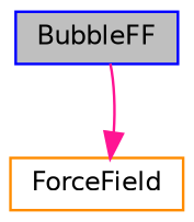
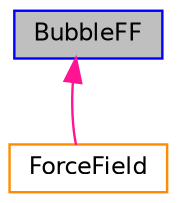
  digraph {
    node [fontname=Helvetica fontsize=10 shape=record style=filled]
    n1 [color=blue fillcolor=grey75 fontcolor=black height=0.2 label=BubbleFF width=0.4]
    n2 [color=darkorange fillcolor=white height=0.2 label=ForceField width=0.4]
-   n2 -> n1 [color=deeppink dir=back fontname=Helvetica fontsize=10 labelfontname=Helvetica labelfontsize=10 style=solid]
+   n1 -> n2 [color=deeppink dir=back fontname=Helvetica fontsize=10 labelfontname=Helvetica labelfontsize=10 style=solid]
  }
